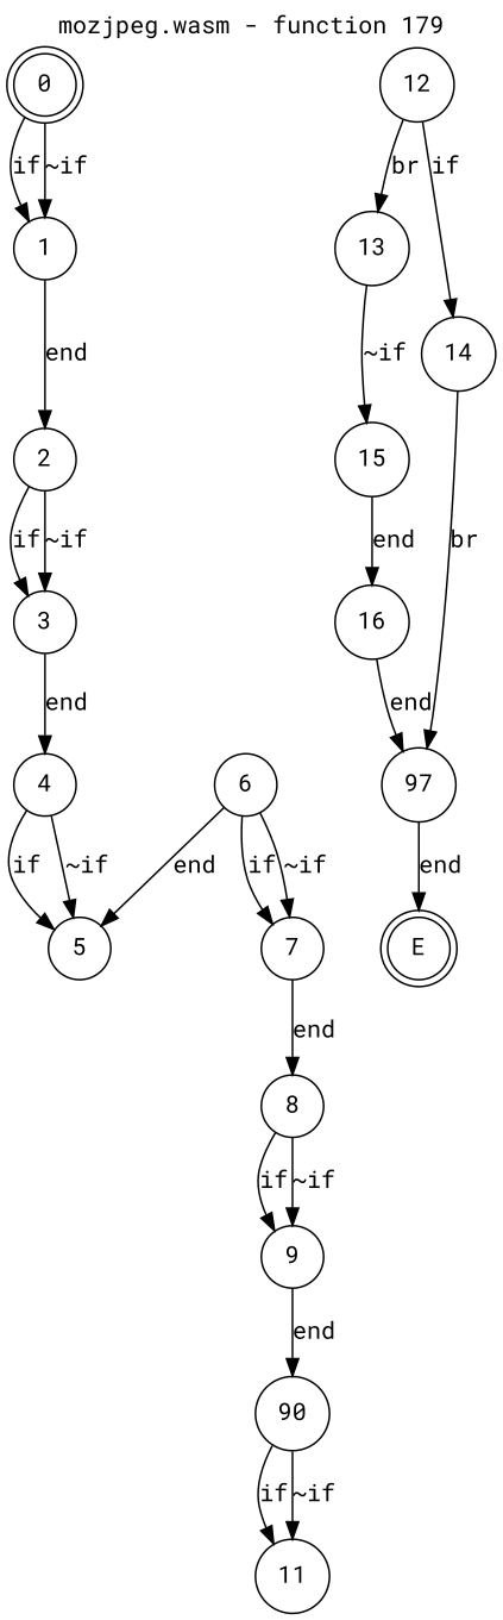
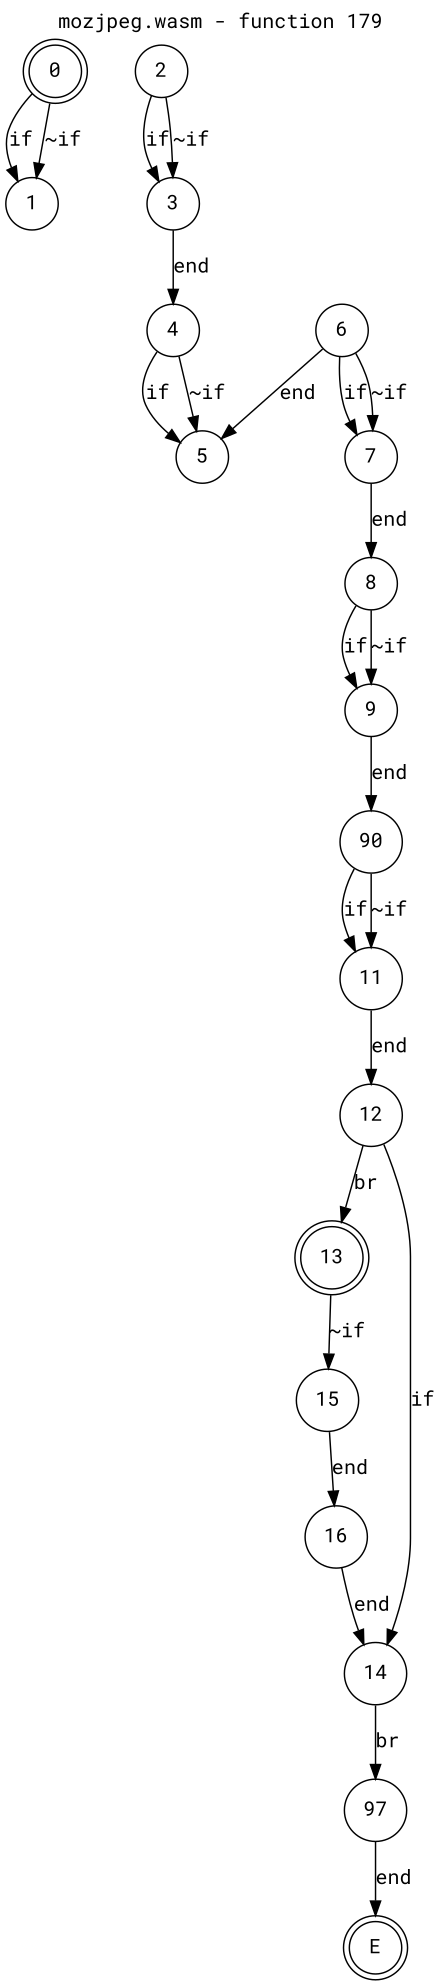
  digraph {
    fontname="Roboto Mono"
    label="mozjpeg.wasm - function 179"
    labelfontcolor=black
    labelfontname=Helvetica
    labelfontsize=16
    labelloc=t
    node [fontname="Roboto Mono" shape=circle]
    edge [fontname="Roboto Mono"]
    0 [shape=doublecircle]
    1
    2
    E [shape=doublecircle]
    3
    4
    5
    6
    7
    8
    9
    n12 [label=90]
    11
    12
-   13
+   13 [shape=doublecircle]
    14
    15
    n18 [label=97]
    16
    0 -> 1 [label=if]
    0 -> 1 [label="~if"]
-   1 -> 2 [label=end]
    2 -> 3 [label=if]
    2 -> 3 [label="~if"]
    3 -> 4 [label=end]
    4 -> 5 [label=if]
    4 -> 5 [label="~if"]
    6 -> 5 [label=end]
    6 -> 7 [label=if]
    6 -> 7 [label="~if"]
    7 -> 8 [label=end]
    8 -> 9 [label=if]
    8 -> 9 [label="~if"]
    9 -> n12 [label=end]
    n12 -> 11 [label=if]
    n12 -> 11 [label="~if"]
+   11 -> 12 [label=end]
    12 -> 13 [label=br]
    12 -> 14 [label=if]
    13 -> 15 [label="~if"]
    14 -> n18 [label=br]
    15 -> 16 [label=end]
    n18 -> E [label=end]
-   16 -> n18 [label=end]
+   16 -> 14 [label=end]
  }
